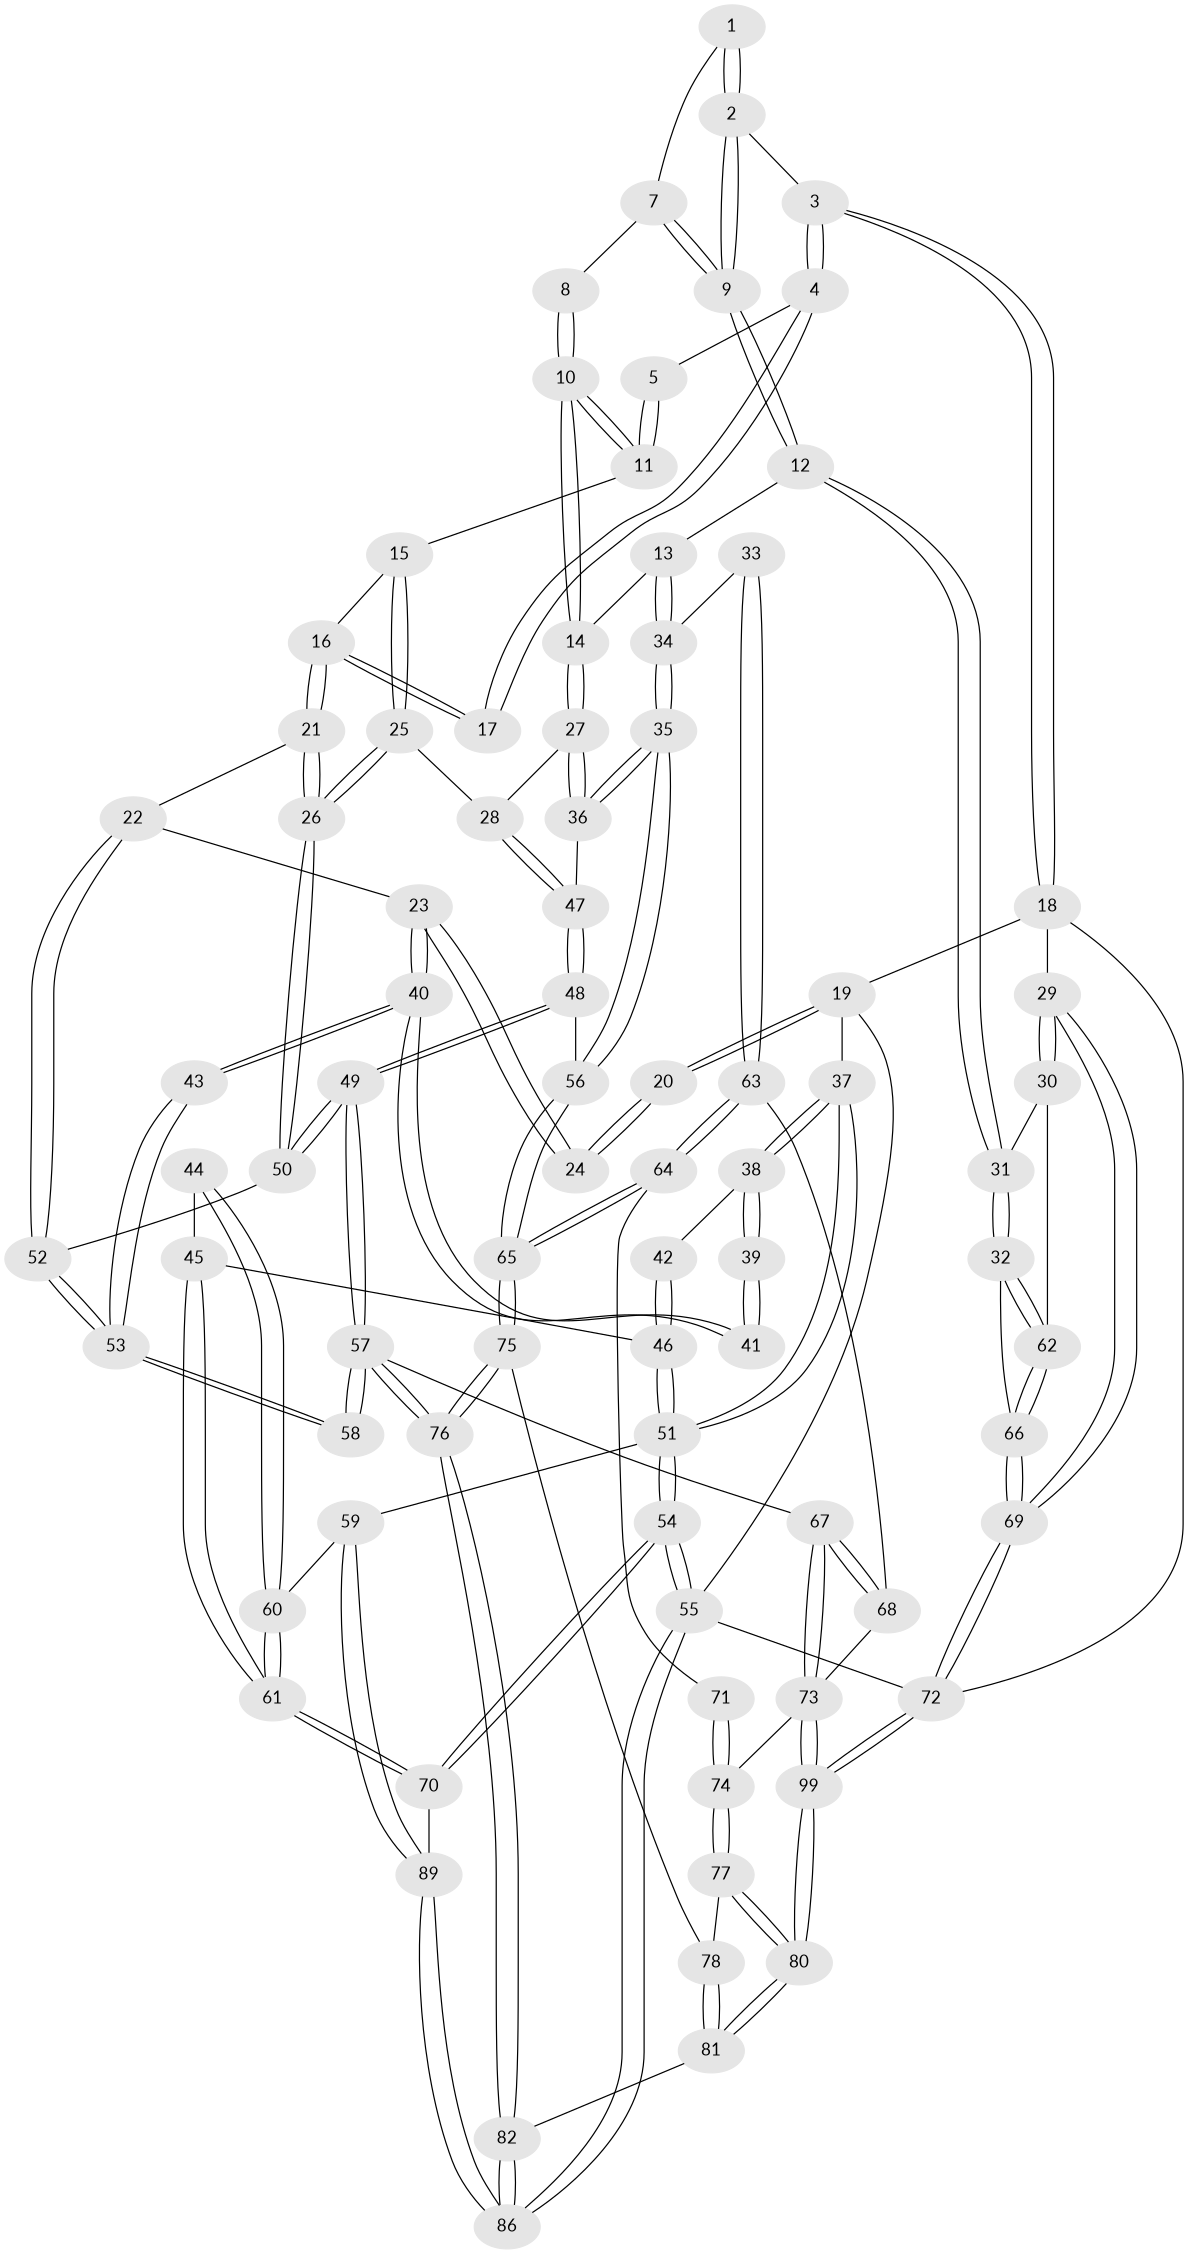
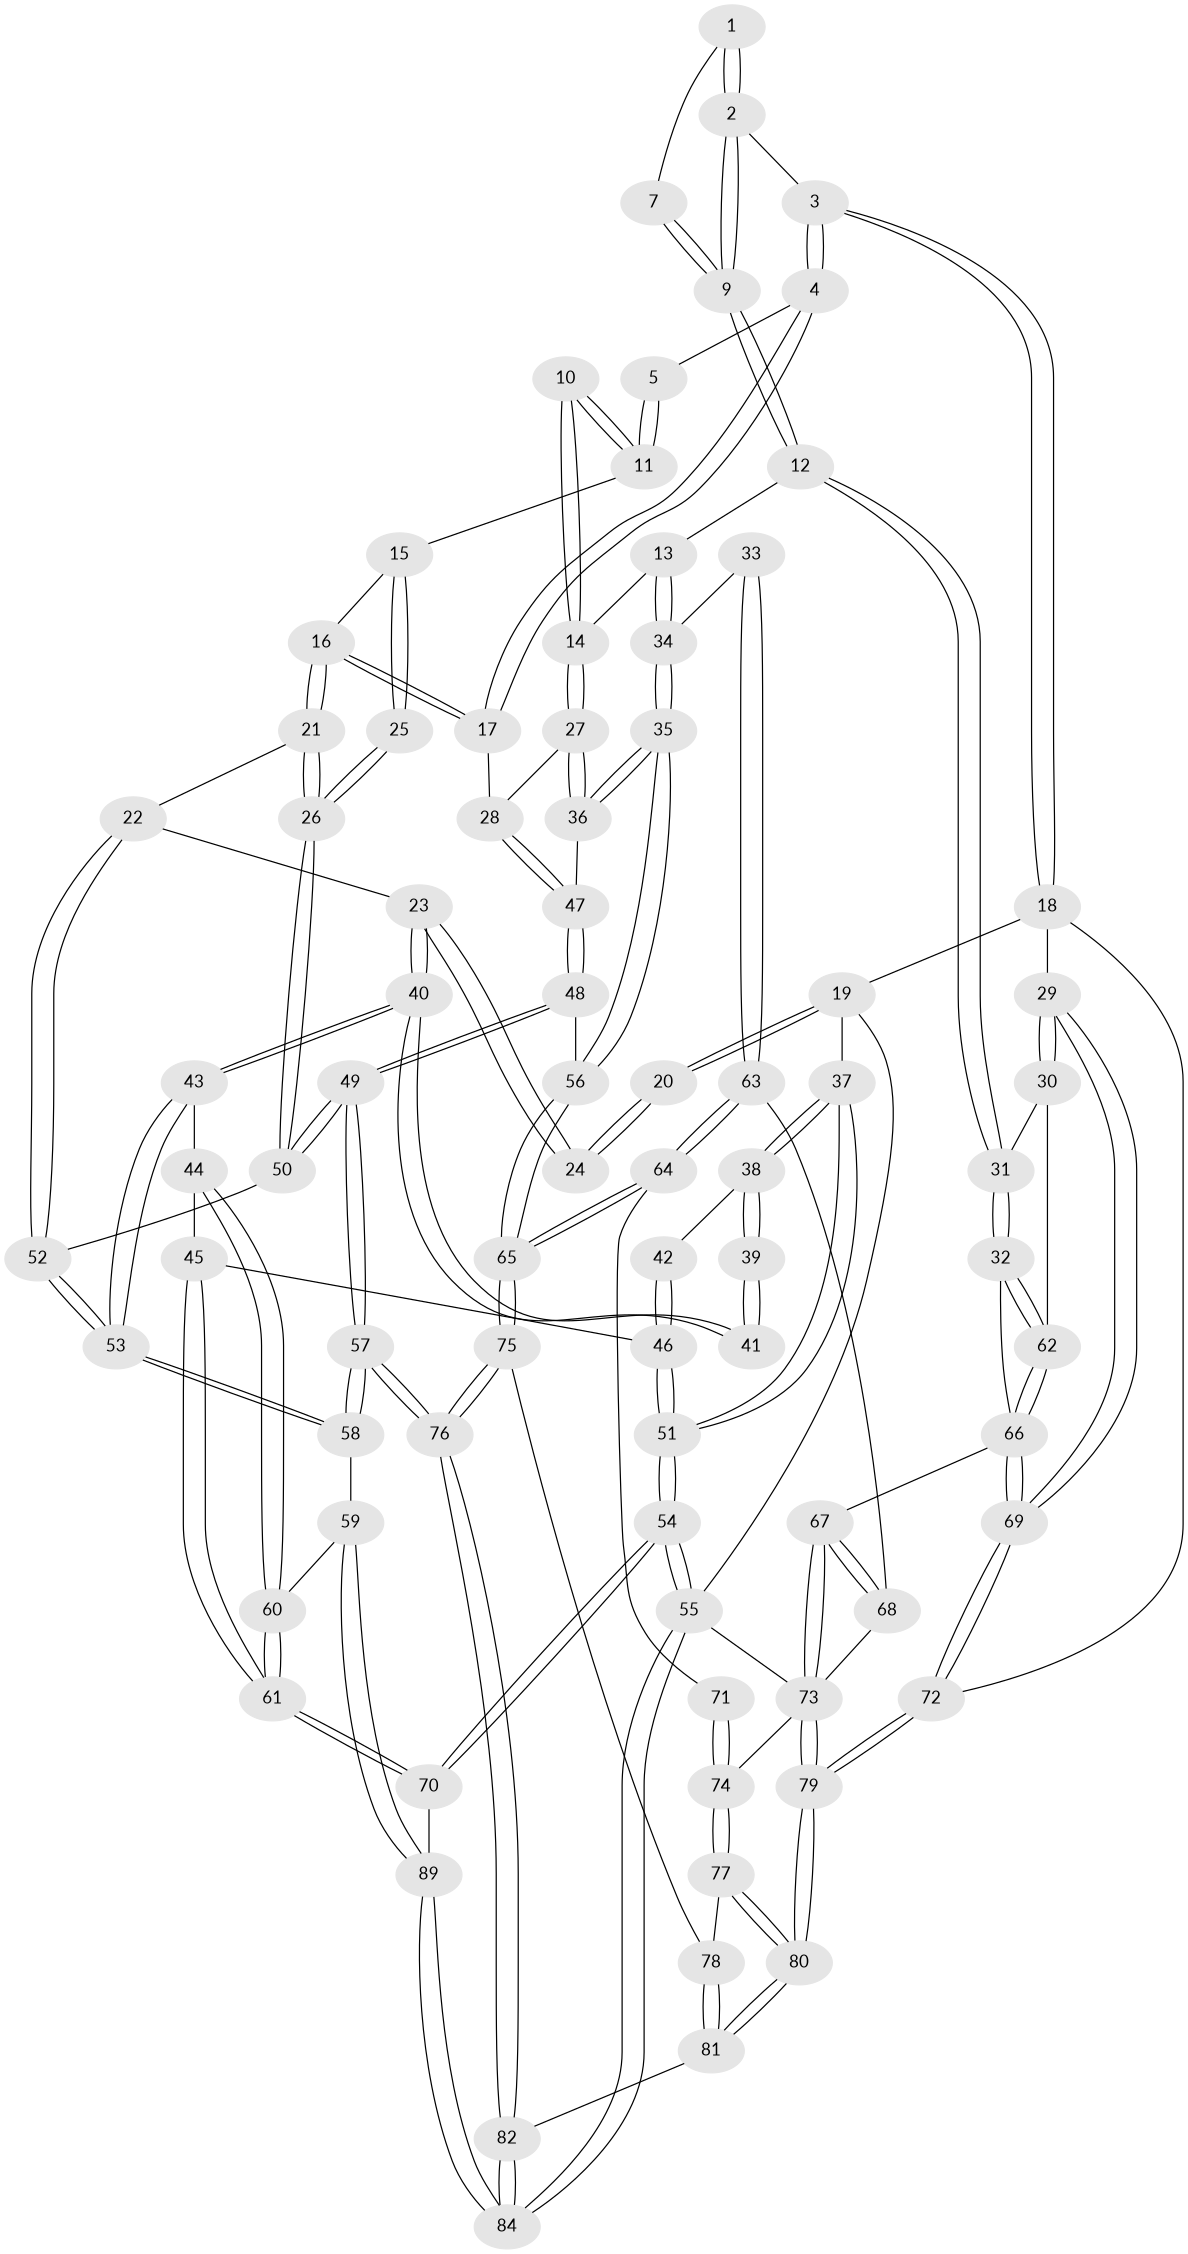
  graph {
    fontname=Lato
    node [color=gray90 fontname=Lato style=filled]
    edge [fontname=Lato]
    1
    2
    7
    3
    9
-   8
    4
    18
    12
    5
    17
    19
    29
    72
    11
    15
    10
    14
    13
    31
    27
    16
    25
    34
    32
    35
    28
    36
    21
    26
    22
    20
    37
    55
    30
    69
-   79 [label=99]
+   79
    24
    38
    51
-   84 [label=86]
+   84
    23
    52
    50
    40
    53
    41
    43
    47
    48
    62
    66
    33
    63
    64
    68
    56
    65
    39
    42
    54
    46
    44
    45
    60
    58
    61
    70
    49
    57
    76
    59
    n73 [label=89]
    75
    82
    67
    71
    73
    74
    78
    77
    80
    81
    1 -- 2
    1 -- 2
    1 -- 7
    2 -- 3
    2 -- 9
    2 -- 9
    7 -- 9
    7 -- 9
-   7 -- 8
    3 -- 4
    3 -- 4
    3 -- 18
    3 -- 18
    9 -- 12
    9 -- 12
-   8 -- 10
-   8 -- 10
    4 -- 5
    4 -- 17
    4 -- 17
    18 -- 19
    18 -- 29
    18 -- 72
    12 -- 13
    12 -- 31
    12 -- 31
    5 -- 11
    5 -- 11
    19 -- 20
    19 -- 20
    19 -- 37
    19 -- 55
    29 -- 30
    29 -- 30
    29 -- 69
    29 -- 69
    72 -- 79
    72 -- 79
    11 -- 15
    15 -- 16
    15 -- 25
    15 -- 25
    10 -- 11
    10 -- 11
    10 -- 14
    10 -- 14
    14 -- 27
    14 -- 27
    13 -- 14
    13 -- 34
    13 -- 34
    31 -- 32
    31 -- 32
    27 -- 28
    27 -- 36
    27 -- 36
    16 -- 17
    16 -- 17
    16 -- 21
    16 -- 21
-   25 -- 28
+   17 -- 28
    25 -- 26
    25 -- 26
    34 -- 35
    34 -- 35
    32 -- 62
    32 -- 62
    32 -- 66
    35 -- 36
    35 -- 36
    35 -- 56
    35 -- 56
    28 -- 47
    28 -- 47
    36 -- 47
    21 -- 26
    21 -- 26
    21 -- 22
    26 -- 50
    26 -- 50
    22 -- 23
    22 -- 52
    22 -- 52
    20 -- 24
    20 -- 24
    37 -- 38
    37 -- 38
    37 -- 51
    37 -- 51
-   55 -- 72
+   55 -- 73
    55 -- 84
    55 -- 84
    30 -- 31
    30 -- 62
    69 -- 72
    69 -- 72
    79 -- 80
    79 -- 80
    38 -- 39
    38 -- 39
    38 -- 42
    51 -- 54
    51 -- 54
    23 -- 24
    23 -- 24
    23 -- 40
    23 -- 40
    52 -- 53
    52 -- 53
    50 -- 52
    40 -- 41
    40 -- 41
    40 -- 43
    40 -- 43
    53 -- 58
    53 -- 58
    43 -- 53
    43 -- 53
+   43 -- 44
    47 -- 48
    47 -- 48
    48 -- 56
    48 -- 49
    48 -- 49
    62 -- 66
    62 -- 66
    66 -- 69
    66 -- 69
-   57 -- 67
+   66 -- 67
    33 -- 34
    33 -- 63
    33 -- 63
    63 -- 64
    63 -- 64
    63 -- 68
    64 -- 65
    64 -- 65
    64 -- 71
    68 -- 73
    56 -- 65
    56 -- 65
    65 -- 75
    65 -- 75
    39 -- 41
    39 -- 41
    42 -- 46
    42 -- 46
    54 -- 55
    54 -- 55
    54 -- 70
    54 -- 70
    46 -- 51
    46 -- 51
    44 -- 45
    44 -- 60
    44 -- 60
    45 -- 46
    45 -- 61
    45 -- 61
    60 -- 61
    60 -- 61
-   51 -- 59
+   58 -- 59
    61 -- 70
    61 -- 70
    70 -- n73
    49 -- 50
    49 -- 50
    49 -- 57
    49 -- 57
    57 -- 58
    57 -- 58
    57 -- 76
    57 -- 76
    76 -- 82
    76 -- 82
    59 -- 60
    59 -- n73
    59 -- n73
    n73 -- 84
    n73 -- 84
    75 -- 76
    75 -- 76
    75 -- 78
    82 -- 84
    82 -- 84
    67 -- 68
    67 -- 68
    67 -- 73
    67 -- 73
    71 -- 74
    71 -- 74
    73 -- 79
    73 -- 79
    73 -- 74
    74 -- 77
    74 -- 77
    78 -- 81
    78 -- 81
    77 -- 78
    77 -- 80
    77 -- 80
    80 -- 81
    80 -- 81
    81 -- 82
  }
